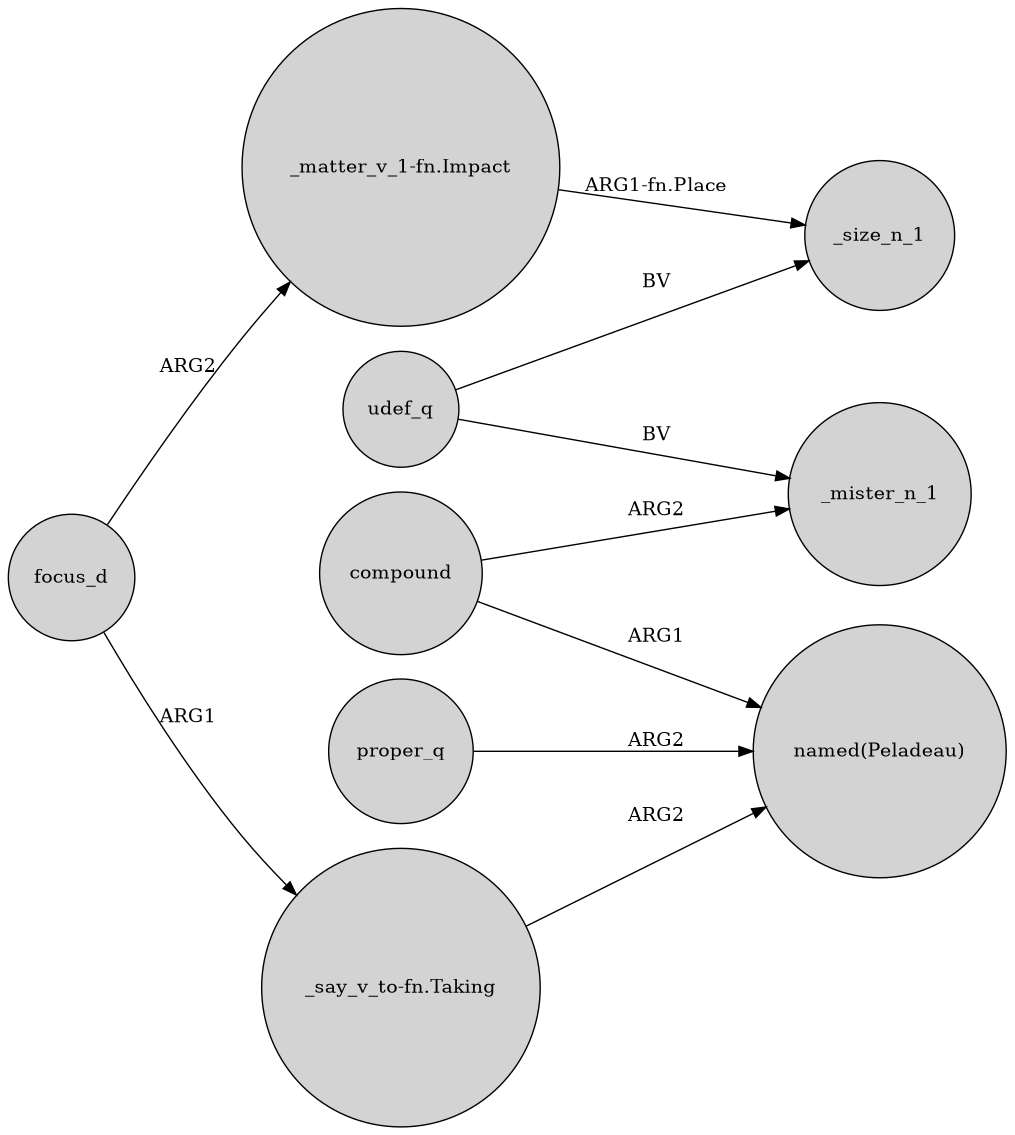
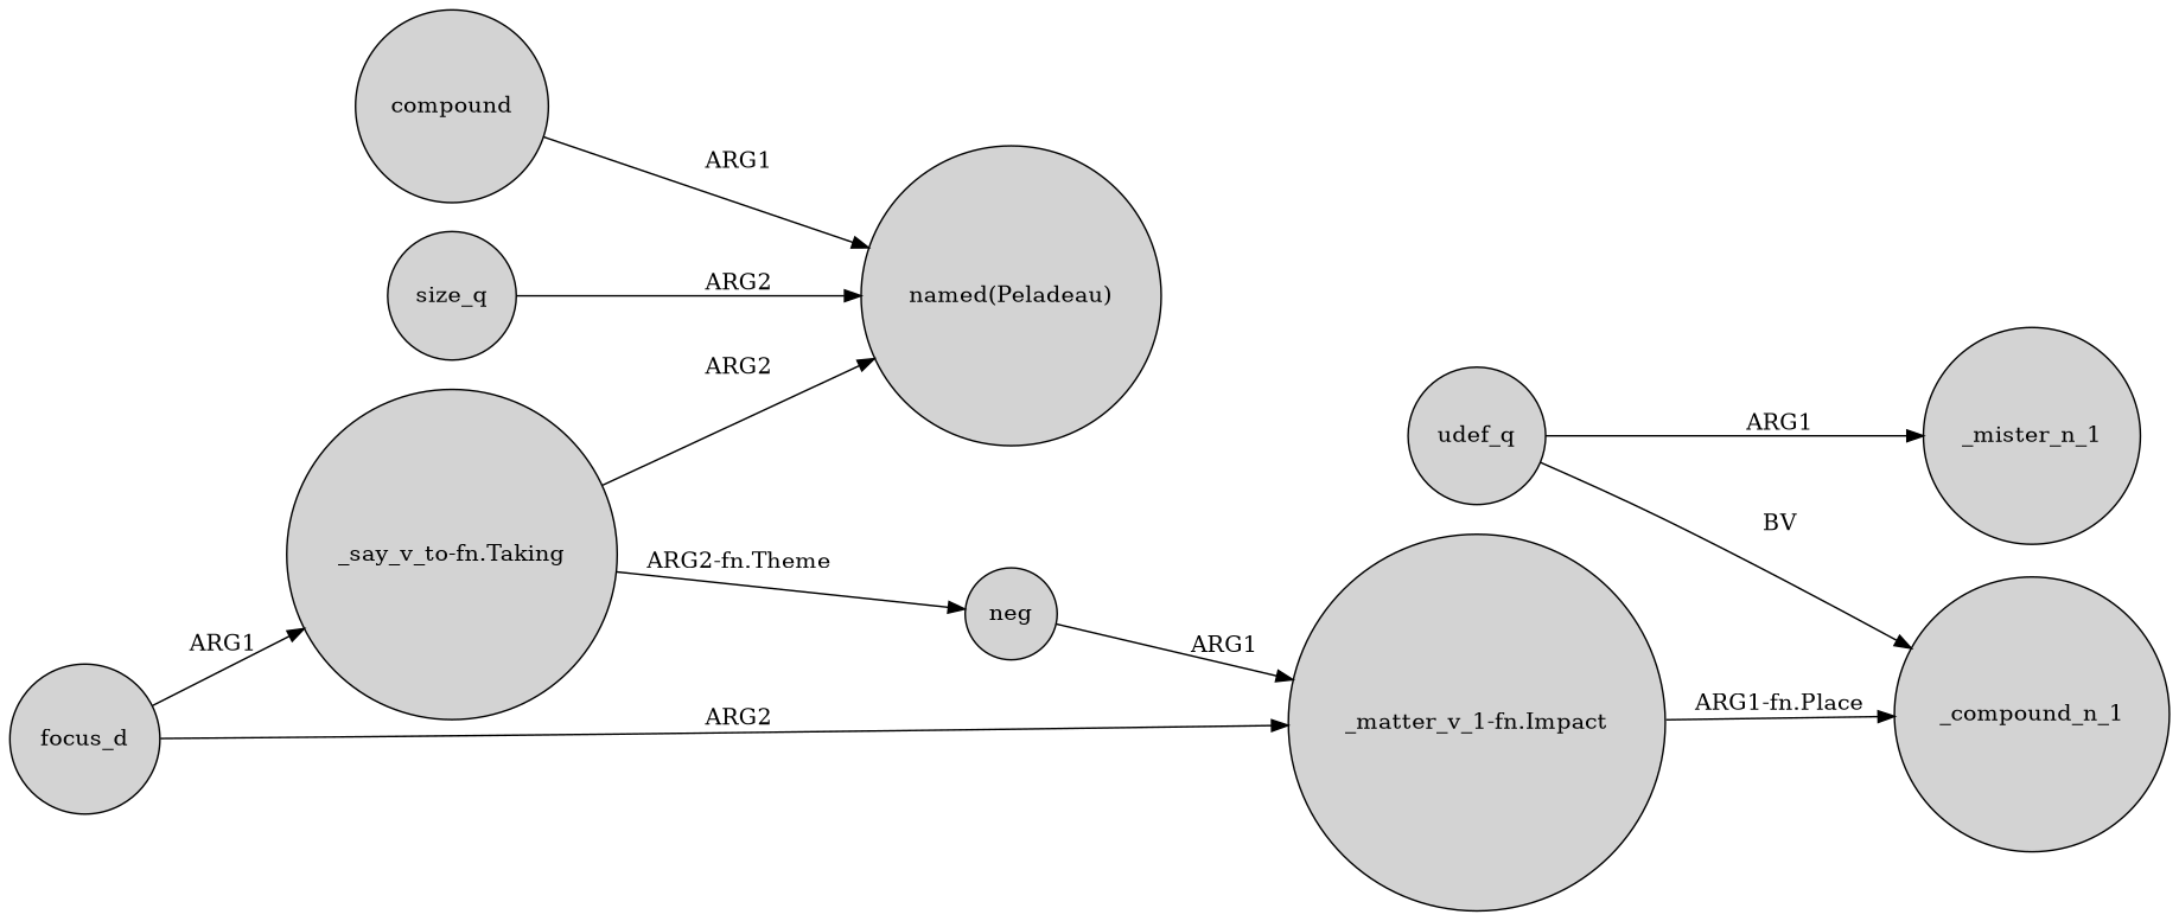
  digraph {
    rankdir=LR
    node [shape=circle style=filled]
    udef_q
-   _size_n_1
+   _size_n_1 [label=_compound_n_1]
    _mister_n_1
    compound
    "named(Peladeau)"
-   proper_q
+   proper_q [label=size_q]
    "_say_v_to-fn.Taking"
+   neg
    "_matter_v_1-fn.Impact"
    focus_d
    udef_q -> _size_n_1 [label=BV]
-   udef_q -> _mister_n_1 [label=BV]
-   compound -> _mister_n_1 [label=ARG2]
+   udef_q -> _mister_n_1 [label=ARG1]
    compound -> "named(Peladeau)" [label=ARG1]
    proper_q -> "named(Peladeau)" [label=ARG2]
    "_say_v_to-fn.Taking" -> "named(Peladeau)" [label=ARG2]
+   "_say_v_to-fn.Taking" -> neg [label="ARG2-fn.Theme"]
+   neg -> "_matter_v_1-fn.Impact" [label=ARG1]
    "_matter_v_1-fn.Impact" -> _size_n_1 [label="ARG1-fn.Place"]
    focus_d -> "_say_v_to-fn.Taking" [label=ARG1]
    focus_d -> "_matter_v_1-fn.Impact" [label=ARG2]
  }
